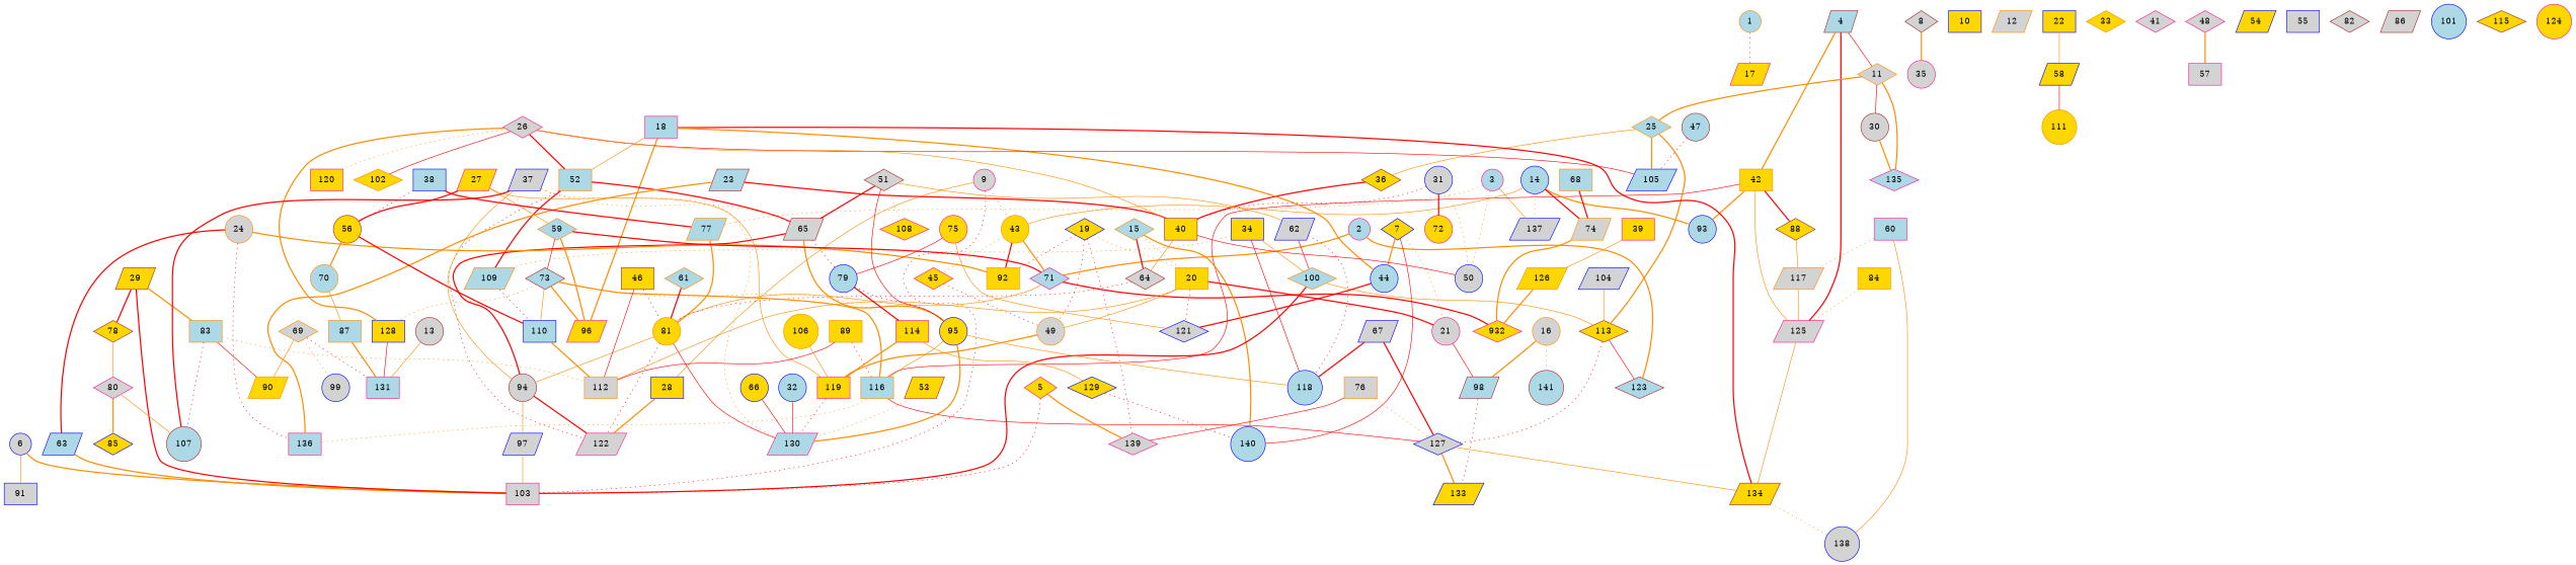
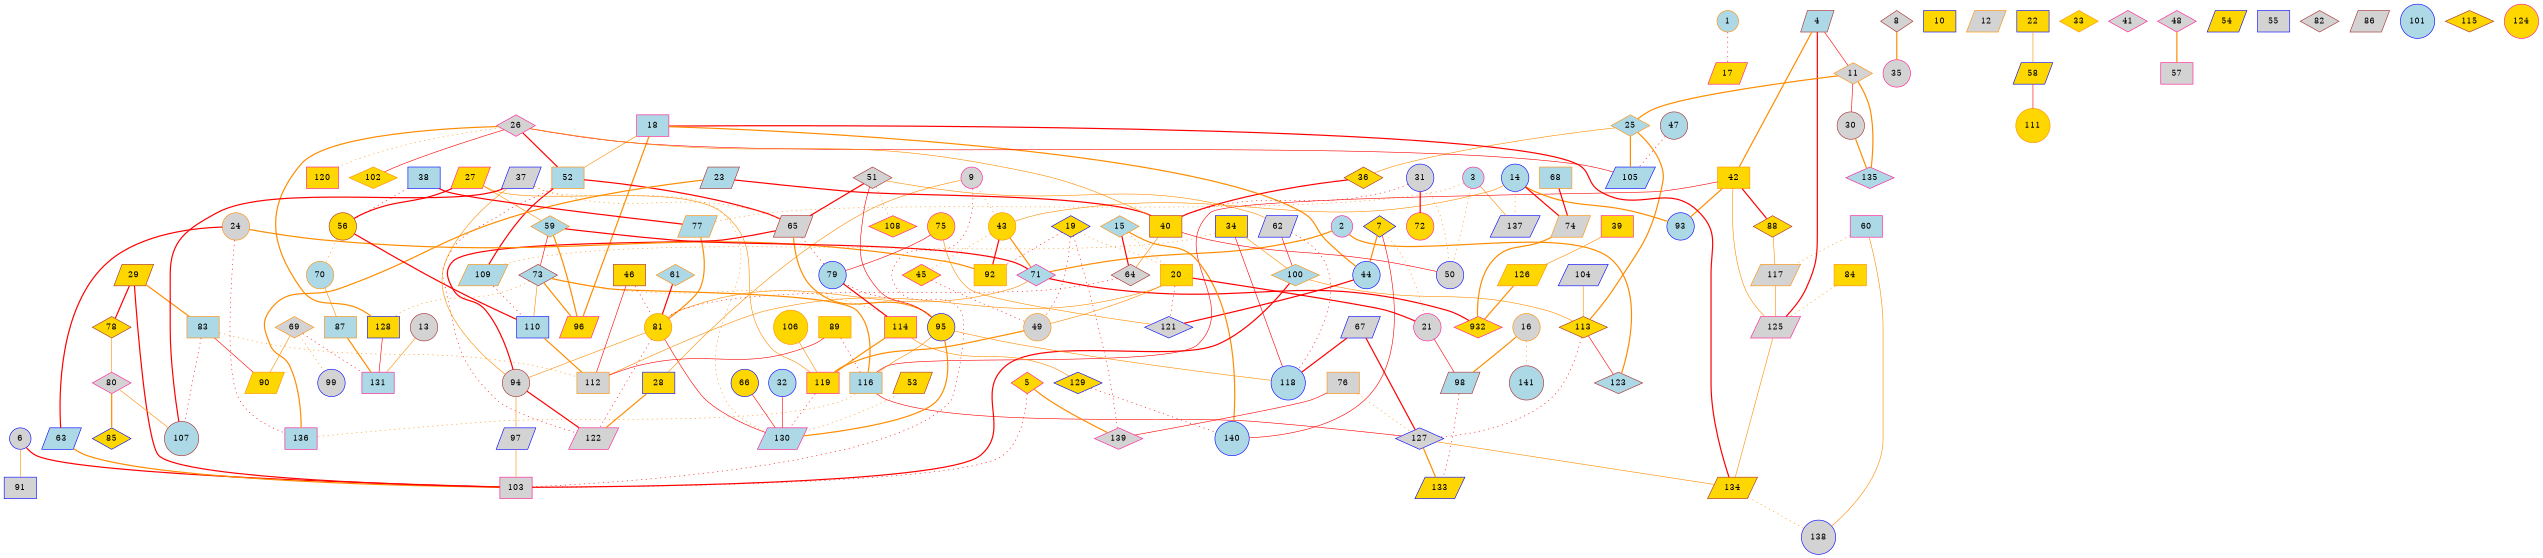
  graph {
    node [color=blue fillcolor=gold shape=circle style=filled]
    edge [color=darkorange style=bold]
    1 [color=darkorange fillcolor=lightblue]
    17 [color=deeppink shape=parallelogram]
    2 [color=deeppink fillcolor=lightblue]
    71 [color=deeppink fillcolor=lightblue shape=diamond]
    123 [color=brown fillcolor=lightblue shape=diamond]
    81 [color=darkorange]
    n7 [color=deeppink label=932 shape=diamond]
    3 [color=deeppink fillcolor=lightblue]
    50 [fillcolor=lightgrey]
    77 [color=darkorange fillcolor=lightblue shape=parallelogram]
    137 [fillcolor=lightgrey shape=parallelogram]
    4 [color=brown fillcolor=lightblue shape=parallelogram]
    11 [color=darkorange fillcolor=lightgrey shape=diamond]
    42 [color=darkorange shape=box]
    125 [color=deeppink fillcolor=lightgrey shape=parallelogram]
    25 [color=darkorange fillcolor=lightblue shape=diamond]
    30 [color=brown fillcolor=lightgrey]
    135 [color=deeppink fillcolor=lightblue shape=diamond]
    93 [fillcolor=lightblue]
    88 [color=brown shape=diamond]
    116 [color=darkorange fillcolor=lightblue shape=box]
    134 [color=brown shape=parallelogram]
    5 [color=deeppink shape=diamond]
    103 [color=deeppink fillcolor=lightgrey shape=box]
    139 [color=deeppink fillcolor=lightgrey shape=diamond]
    6 [fillcolor=lightgrey]
    91 [fillcolor=lightgrey shape=box]
    7 [shape=diamond]
    21 [color=deeppink fillcolor=lightgrey]
    44 [fillcolor=lightblue]
    140 [fillcolor=lightblue]
    98 [color=brown fillcolor=lightblue shape=parallelogram]
    121 [fillcolor=lightgrey shape=diamond]
    8 [color=brown fillcolor=lightgrey shape=diamond]
    35 [color=deeppink fillcolor=lightgrey]
    9 [color=deeppink fillcolor=lightgrey]
    28 [shape=box]
    43 [color=darkorange]
    122 [color=deeppink fillcolor=lightgrey shape=parallelogram]
    92 [color=darkorange shape=box]
    45 [color=deeppink shape=diamond]
    10 [shape=box]
    36 [color=brown shape=diamond]
    105 [fillcolor=lightblue shape=parallelogram]
    113 [color=brown shape=diamond]
    12 [color=darkorange fillcolor=lightgrey shape=parallelogram]
    13 [color=brown fillcolor=lightgrey]
    131 [color=deeppink fillcolor=lightblue shape=box]
    14 [fillcolor=lightblue]
    74 [color=darkorange fillcolor=lightgrey shape=parallelogram]
    15 [color=darkorange fillcolor=lightblue shape=diamond]
    20 [color=darkorange shape=box]
    64 [color=brown fillcolor=lightgrey shape=diamond]
    49 [color=darkorange fillcolor=lightgrey]
    112 [color=darkorange fillcolor=lightgrey shape=box]
    16 [color=darkorange fillcolor=lightgrey]
    141 [color=brown fillcolor=lightblue]
    133 [shape=parallelogram]
    18 [color=deeppink fillcolor=lightblue shape=box]
    52 [color=darkorange fillcolor=lightblue shape=box]
    96 [color=deeppink shape=parallelogram]
    109 [color=darkorange fillcolor=lightblue shape=parallelogram]
    65 [color=brown fillcolor=lightgrey shape=parallelogram]
    138 [fillcolor=lightgrey]
    19 [shape=diamond]
    119 [color=deeppink shape=box]
    22 [shape=box]
    58 [shape=parallelogram]
    111 [color=darkorange]
    23 [color=brown fillcolor=lightblue shape=parallelogram]
    40 [color=brown shape=box]
    136 [color=deeppink fillcolor=lightblue shape=box]
    24 [color=darkorange fillcolor=lightgrey]
    63 [fillcolor=lightblue shape=parallelogram]
    127 [fillcolor=lightgrey shape=diamond]
    26 [color=deeppink fillcolor=lightgrey shape=diamond]
    102 [color=darkorange shape=diamond]
    120 [color=deeppink shape=box]
    128 [shape=box]
    27 [color=deeppink shape=parallelogram]
    56 [color=brown]
    59 [color=darkorange fillcolor=lightblue shape=diamond]
    70 [color=darkorange fillcolor=lightblue]
    110 [fillcolor=lightblue shape=box]
    73 [color=brown fillcolor=lightblue shape=diamond]
    130 [color=deeppink fillcolor=lightblue shape=parallelogram]
    29 [color=brown shape=parallelogram]
    78 [color=brown shape=diamond]
    83 [color=darkorange fillcolor=lightblue shape=box]
    80 [color=deeppink fillcolor=lightgrey shape=diamond]
    107 [color=brown fillcolor=lightblue]
    90 [color=darkorange shape=parallelogram]
    31 [fillcolor=lightgrey]
    72 [color=deeppink]
    32 [fillcolor=lightblue]
    33 [color=darkorange shape=diamond]
    34 [shape=box]
    100 [color=darkorange fillcolor=lightblue shape=diamond]
    118 [fillcolor=lightblue]
    37 [fillcolor=lightgrey shape=parallelogram]
    94 [color=brown fillcolor=lightgrey]
    95
    79 [fillcolor=lightblue]
    97 [fillcolor=lightgrey shape=parallelogram]
    38 [fillcolor=lightblue shape=box]
    39 [color=deeppink shape=box]
    126 [color=darkorange shape=parallelogram]
    41 [color=deeppink fillcolor=lightgrey shape=diamond]
    117 [color=darkorange fillcolor=lightgrey shape=parallelogram]
    46 [color=brown shape=box]
    47 [color=brown fillcolor=lightblue]
    48 [color=deeppink fillcolor=lightgrey shape=diamond]
    57 [color=deeppink fillcolor=lightgrey shape=box]
    51 [color=brown fillcolor=lightgrey shape=diamond]
    62 [fillcolor=lightgrey shape=parallelogram]
    108 [color=deeppink shape=diamond]
    53 [color=brown shape=parallelogram]
    54 [shape=parallelogram]
    55 [fillcolor=lightgrey shape=box]
    87 [color=darkorange fillcolor=lightblue shape=box]
    114 [color=deeppink shape=box]
    60 [color=deeppink fillcolor=lightblue shape=box]
    61 [color=darkorange fillcolor=lightblue shape=diamond]
    66
    67 [fillcolor=lightgrey shape=parallelogram]
    68 [color=darkorange fillcolor=lightblue shape=box]
    69 [color=darkorange fillcolor=lightgrey shape=diamond]
    99 [fillcolor=lightgrey]
    129 [shape=diamond]
    75 [color=deeppink]
    76 [color=darkorange fillcolor=lightgrey shape=box]
    85 [shape=diamond]
    82 [color=brown fillcolor=lightgrey shape=diamond]
    84 [color=darkorange shape=box]
    86 [color=brown fillcolor=lightgrey shape=parallelogram]
    89 [color=darkorange shape=box]
    101 [fillcolor=lightblue]
    104 [fillcolor=lightgrey shape=parallelogram]
    106 [color=darkorange]
    115 [color=brown shape=diamond]
    124 [color=deeppink]
    1 -- 17 [color=red style=dotted]
    2 -- 71
    2 -- 123
    71 -- 81 [style=solid]
    71 -- n7 [color=red]
    81 -- 122 [color=red style=dotted]
    81 -- 130 [color=red style=solid]
    81 -- 94 [style=solid]
    3 -- 50 [style=dotted]
    3 -- 77 [style=dotted]
    3 -- 137 [style=solid]
    77 -- 81
    4 -- 11 [color=red style=solid]
    4 -- 42
    4 -- 125 [color=red]
    11 -- 25
    11 -- 30 [color=red style=solid]
    11 -- 135
    42 -- 125 [style=solid]
    42 -- 93
    42 -- 88 [color=red]
    42 -- 116 [color=red style=solid]
    125 -- 134 [style=solid]
    25 -- 36 [style=solid]
    25 -- 105
    25 -- 113
    30 -- 135
    88 -- 117 [style=solid]
    116 -- 136 [style=dotted]
    116 -- 127 [color=red style=solid]
    134 -- 138 [style=dotted]
    5 -- 103 [color=red style=dotted]
    5 -- 139
-   6 -- 103
+   6 -- 103 [color=red]
    6 -- 91 [style=solid]
    7 -- 21 [style=dotted]
    7 -- 44
    7 -- 140 [color=red style=solid]
    21 -- 98 [color=red style=solid]
    44 -- 121 [color=red]
    98 -- 133 [color=red style=dotted]
    8 -- 35
    9 -- 103 [color=red style=dotted]
    9 -- 28 [style=solid]
    9 -- 43 [style=dotted]
    28 -- 122
    43 -- 71
    43 -- 92 [color=red]
    43 -- 45 [style=dotted]
    45 -- 49 [color=red style=dotted]
    36 -- 40 [color=red]
    113 -- 123 [color=red style=solid]
    113 -- 127 [color=red style=dotted]
    13 -- 131 [style=solid]
    14 -- 137 [style=dotted]
    14 -- 93
    14 -- 43 [style=solid]
    14 -- 74 [color=red]
    74 -- n7
    15 -- 140
    15 -- 20 [style=dotted]
    15 -- 64 [color=red]
    20 -- 21 [color=red]
    20 -- 121 [color=red style=dotted]
    20 -- 49 [style=solid]
    20 -- 112 [style=solid]
    64 -- 81 [color=red style=dotted]
    49 -- 119
    16 -- 98
    16 -- 141 [style=dotted]
    18 -- 134 [color=red]
    18 -- 44
    18 -- 52 [style=solid]
    18 -- 96
    52 -- 122 [color=red style=dotted]
    52 -- 109 [color=red]
    52 -- 65 [color=red]
    109 -- 110 [color=red style=dotted]
    65 -- 94 [color=red]
    65 -- 95
    65 -- 79 [color=red style=dotted]
    19 -- 139 [color=red style=dotted]
    19 -- 92 [color=red style=dotted]
    19 -- 20 [style=dotted]
    19 -- 49 [color=red style=dotted]
    119 -- 130 [color=red style=dotted]
    22 -- 58 [style=solid]
    58 -- 111 [color=red style=solid]
    23 -- 40 [color=red]
    23 -- 136
    40 -- 50 [color=red style=solid]
    40 -- 64 [style=solid]
    24 -- 92
    24 -- 136 [color=red style=dotted]
    24 -- 63 [color=red]
    63 -- 103
    127 -- 134 [style=solid]
    127 -- 133
    26 -- 105 [color=red style=solid]
    26 -- 52 [color=red]
    26 -- 40 [style=solid]
    26 -- 102 [color=red style=solid]
    26 -- 120 [style=dotted]
    26 -- 128
    128 -- 131 [color=red style=solid]
    27 -- 119 [style=solid]
    27 -- 56 [color=red]
    27 -- 59 [style=solid]
-   56 -- 70
+   56 -- 70 [style=dotted]
    56 -- 110 [color=red]
    59 -- 71 [color=red]
    59 -- 96
    59 -- 73 [color=red style=solid]
    70 -- 87 [style=solid]
    110 -- 112
    73 -- 116
    73 -- 96
    73 -- 128 [style=dotted]
    73 -- 110 [style=solid]
    73 -- 114 [style=dotted]
    29 -- 103 [color=red]
    29 -- 78 [color=red]
    29 -- 83
    78 -- 80 [style=solid]
    83 -- 112 [style=dotted]
    83 -- 107 [color=red style=dotted]
    83 -- 90 [color=red style=solid]
    80 -- 107 [style=solid]
    80 -- 85
    31 -- 50 [style=dotted]
    31 -- 40 [color=red style=dotted]
    31 -- 72 [color=red]
    32 -- 130 [color=red style=solid]
    34 -- 109 [style=dotted]
    34 -- 100 [style=solid]
    34 -- 118 [color=red style=solid]
    100 -- 103 [color=red]
    100 -- 113 [style=solid]
    37 -- 65 [style=dotted]
    37 -- 130 [style=dotted]
    37 -- 107 [color=red]
    37 -- 94 [style=solid]
    94 -- 122 [color=red]
    94 -- 97 [style=solid]
    95 -- 116 [style=solid]
    95 -- 130
    95 -- 118 [style=solid]
    79 -- 95 [color=red style=dotted]
    79 -- 114 [color=red]
    97 -- 103 [style=solid]
    38 -- 77 [color=red]
    38 -- 56 [color=red style=dotted]
    39 -- 126 [style=solid]
    126 -- n7
    117 -- 125 [style=solid]
    46 -- 81 [color=red style=dotted]
    46 -- 112 [color=red style=solid]
    47 -- 105 [color=red style=dotted]
    48 -- 57
    51 -- 65 [color=red]
    51 -- 95 [color=red style=solid]
    51 -- 62 [style=solid]
    51 -- 108 [style=dotted]
    62 -- 100 [color=red style=solid]
    62 -- 118 [color=red style=dotted]
    53 -- 130 [style=dotted]
    87 -- 131
    114 -- 119
    114 -- 129 [style=solid]
    60 -- 138 [style=solid]
    60 -- 117 [style=dotted]
    61 -- 81 [color=red]
    66 -- 130 [color=red style=solid]
    67 -- 127 [color=red]
    67 -- 118 [color=red]
    68 -- 74 [color=red]
    69 -- 131 [color=red style=dotted]
    69 -- 90 [style=solid]
    69 -- 99 [style=dotted]
    129 -- 140 [color=red style=dotted]
    75 -- 121 [style=solid]
    75 -- 79 [color=red style=solid]
    76 -- 139 [color=red style=solid]
    76 -- 127 [style=dotted]
    84 -- 125 [style=dotted]
    89 -- 116 [color=red style=dotted]
    89 -- 112 [color=red style=solid]
    104 -- 113 [style=solid]
    106 -- 119 [style=solid]
  }
